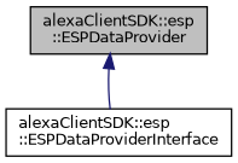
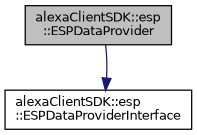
  digraph {
    node [color=black fontname=Helvetica fontsize=10 shape=record style=filled]
    n1 [fillcolor=grey75 fontcolor=black height=0.2 label="alexaClientSDK::esp\l::ESPDataProvider" width=0.4]
    n2 [fillcolor=white height=0.2 label="alexaClientSDK::esp\l::ESPDataProviderInterface" width=0.4]
-   n1 -> n2 [color=midnightblue dir=back fontname=Helvetica fontsize=10 labelfontname=Helvetica labelfontsize=10 style=solid]
+   n2 -> n1 [color=midnightblue dir=back fontname=Helvetica fontsize=10 labelfontname=Helvetica labelfontsize=10 style=solid]
  }
